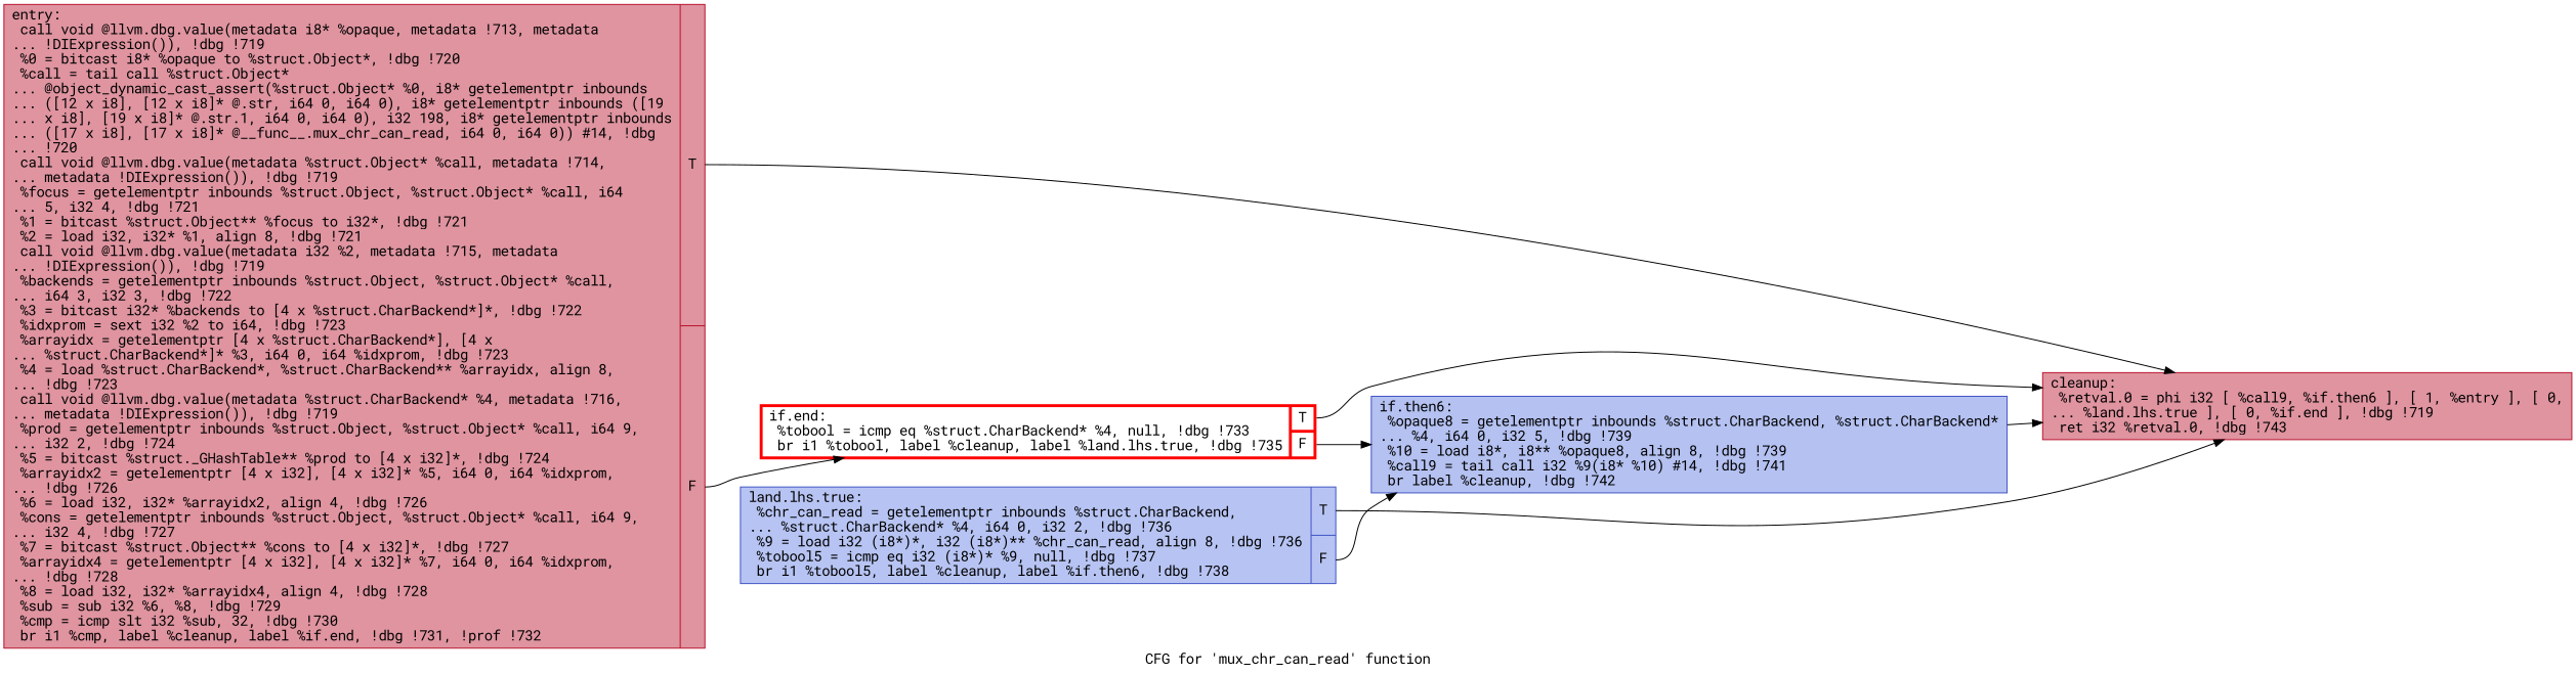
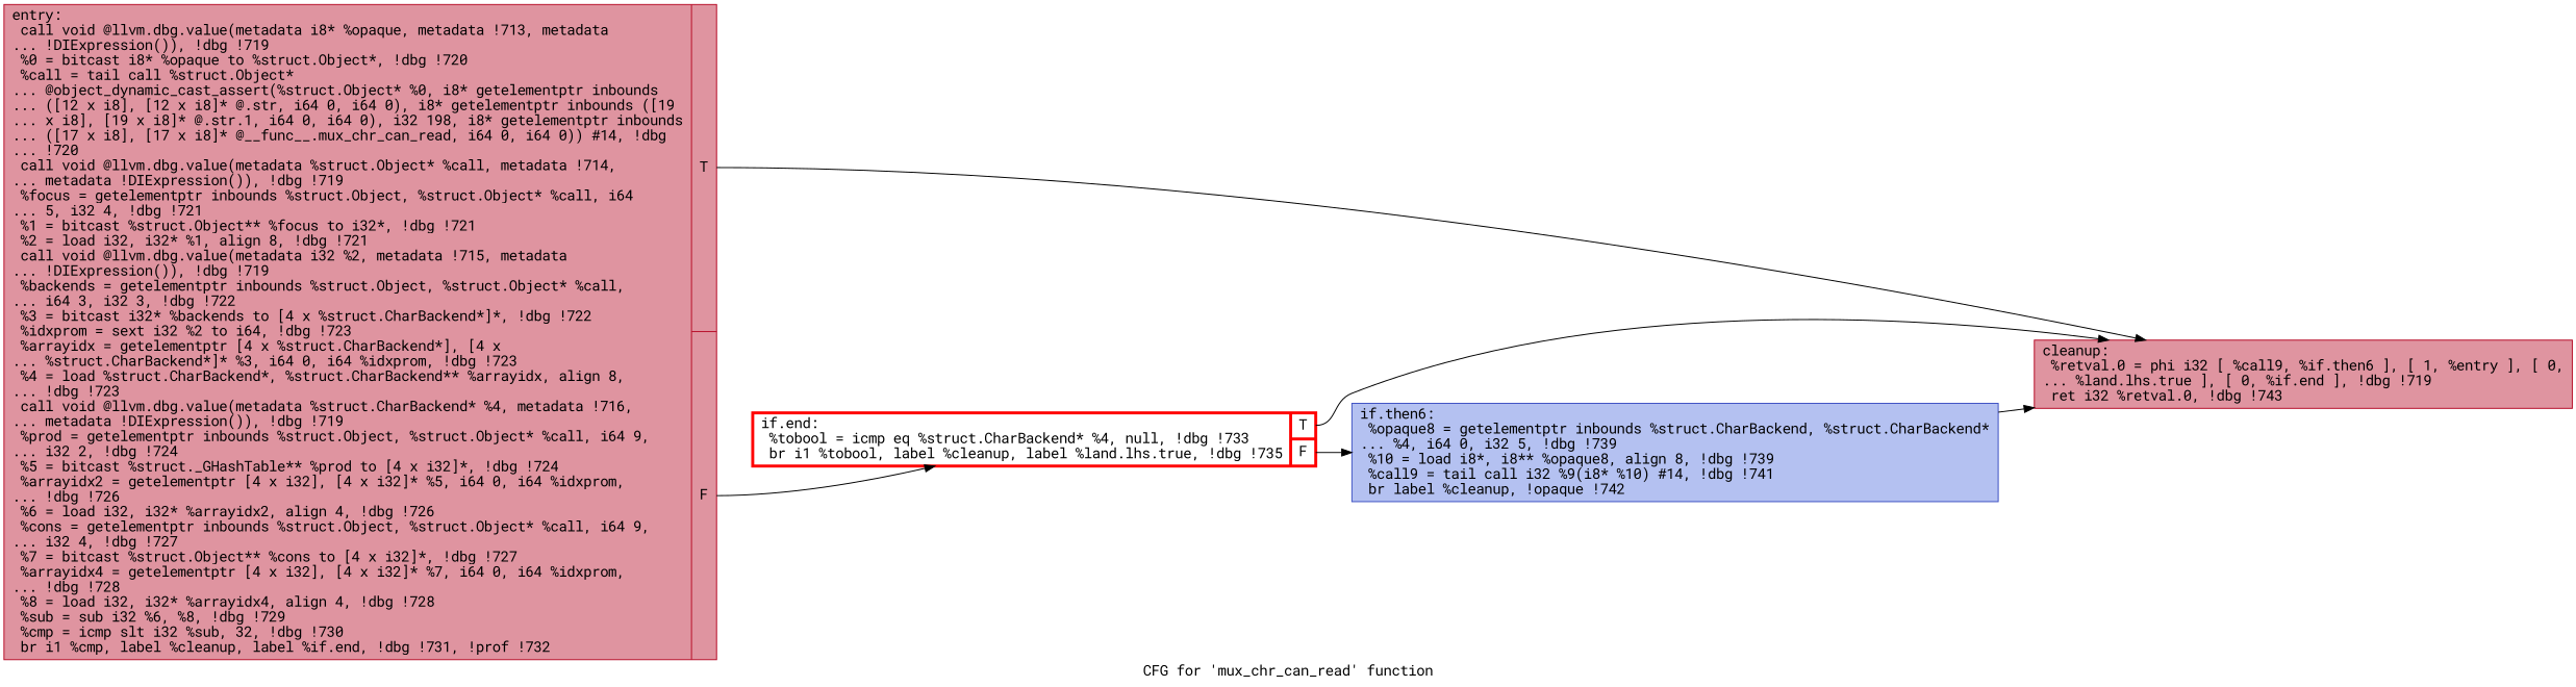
  digraph {
    fontname="Roboto Mono"
    label="CFG for 'mux_chr_can_read' function"
    rankdir=LR
    node [color="#b70d28ff" fillcolor="#b70d2870" fontname="Roboto Mono" shape=record style=filled]
    edge [fontname="Roboto Mono" tailport=s0]
    n1 [label="{entry:\l  call void @llvm.dbg.value(metadata i8* %opaque, metadata !713, metadata\l... !DIExpression()), !dbg !719\l  %0 = bitcast i8* %opaque to %struct.Object*, !dbg !720\l  %call = tail call %struct.Object*\l... @object_dynamic_cast_assert(%struct.Object* %0, i8* getelementptr inbounds\l... ([12 x i8], [12 x i8]* @.str, i64 0, i64 0), i8* getelementptr inbounds ([19\l... x i8], [19 x i8]* @.str.1, i64 0, i64 0), i32 198, i8* getelementptr inbounds\l... ([17 x i8], [17 x i8]* @__func__.mux_chr_can_read, i64 0, i64 0)) #14, !dbg\l... !720\l  call void @llvm.dbg.value(metadata %struct.Object* %call, metadata !714,\l... metadata !DIExpression()), !dbg !719\l  %focus = getelementptr inbounds %struct.Object, %struct.Object* %call, i64\l... 5, i32 4, !dbg !721\l  %1 = bitcast %struct.Object** %focus to i32*, !dbg !721\l  %2 = load i32, i32* %1, align 8, !dbg !721\l  call void @llvm.dbg.value(metadata i32 %2, metadata !715, metadata\l... !DIExpression()), !dbg !719\l  %backends = getelementptr inbounds %struct.Object, %struct.Object* %call,\l... i64 3, i32 3, !dbg !722\l  %3 = bitcast i32* %backends to [4 x %struct.CharBackend*]*, !dbg !722\l  %idxprom = sext i32 %2 to i64, !dbg !723\l  %arrayidx = getelementptr [4 x %struct.CharBackend*], [4 x\l... %struct.CharBackend*]* %3, i64 0, i64 %idxprom, !dbg !723\l  %4 = load %struct.CharBackend*, %struct.CharBackend** %arrayidx, align 8,\l... !dbg !723\l  call void @llvm.dbg.value(metadata %struct.CharBackend* %4, metadata !716,\l... metadata !DIExpression()), !dbg !719\l  %prod = getelementptr inbounds %struct.Object, %struct.Object* %call, i64 9,\l... i32 2, !dbg !724\l  %5 = bitcast %struct._GHashTable** %prod to [4 x i32]*, !dbg !724\l  %arrayidx2 = getelementptr [4 x i32], [4 x i32]* %5, i64 0, i64 %idxprom,\l... !dbg !726\l  %6 = load i32, i32* %arrayidx2, align 4, !dbg !726\l  %cons = getelementptr inbounds %struct.Object, %struct.Object* %call, i64 9,\l... i32 4, !dbg !727\l  %7 = bitcast %struct.Object** %cons to [4 x i32]*, !dbg !727\l  %arrayidx4 = getelementptr [4 x i32], [4 x i32]* %7, i64 0, i64 %idxprom,\l... !dbg !728\l  %8 = load i32, i32* %arrayidx4, align 4, !dbg !728\l  %sub = sub i32 %6, %8, !dbg !729\l  %cmp = icmp slt i32 %sub, 32, !dbg !730\l  br i1 %cmp, label %cleanup, label %if.end, !dbg !731, !prof !732\l|{<s0>T|<s1>F}}"]
    n2 [label="{cleanup:                                          \l  %retval.0 = phi i32 [ %call9, %if.then6 ], [ 1, %entry ], [ 0,\l... %land.lhs.true ], [ 0, %if.end ], !dbg !719\l  ret i32 %retval.0, !dbg !743\l}"]
    n3 [color=red label="{if.end:                                           \l  %tobool = icmp eq %struct.CharBackend* %4, null, !dbg !733\l  br i1 %tobool, label %cleanup, label %land.lhs.true, !dbg !735\l|{<s0>T|<s1>F}}" penwidth=3.0 fillcolor="" style=""]
-   n4 [color="#3d50c3ff" fillcolor="#5572df70" label="{if.then6:                                         \l  %opaque8 = getelementptr inbounds %struct.CharBackend, %struct.CharBackend*\l... %4, i64 0, i32 5, !dbg !739\l  %10 = load i8*, i8** %opaque8, align 8, !dbg !739\l  %call9 = tail call i32 %9(i8* %10) #14, !dbg !741\l  br label %cleanup, !dbg !742\l}"]
-   n5 [color="#3d50c3ff" fillcolor="#5b7ae570" label="{land.lhs.true:                                    \l  %chr_can_read = getelementptr inbounds %struct.CharBackend,\l... %struct.CharBackend* %4, i64 0, i32 2, !dbg !736\l  %9 = load i32 (i8*)*, i32 (i8*)** %chr_can_read, align 8, !dbg !736\l  %tobool5 = icmp eq i32 (i8*)* %9, null, !dbg !737\l  br i1 %tobool5, label %cleanup, label %if.then6, !dbg !738\l|{<s0>T|<s1>F}}"]
+   n4 [color="#3d50c3ff" fillcolor="#5572df70" label="{if.then6:                                         \l  %opaque8 = getelementptr inbounds %struct.CharBackend, %struct.CharBackend*\l... %4, i64 0, i32 5, !dbg !739\l  %10 = load i8*, i8** %opaque8, align 8, !dbg !739\l  %call9 = tail call i32 %9(i8* %10) #14, !dbg !741\l  br label %cleanup, !opaque !742\l}"]
    n1 -> n2
    n1 -> n3 [tailport=s1]
    n3 -> n2
    n3 -> n4 [tailport=s1]
    n4 -> n2
-   n5 -> n2
-   n5 -> n4 [tailport=s1]
  }
